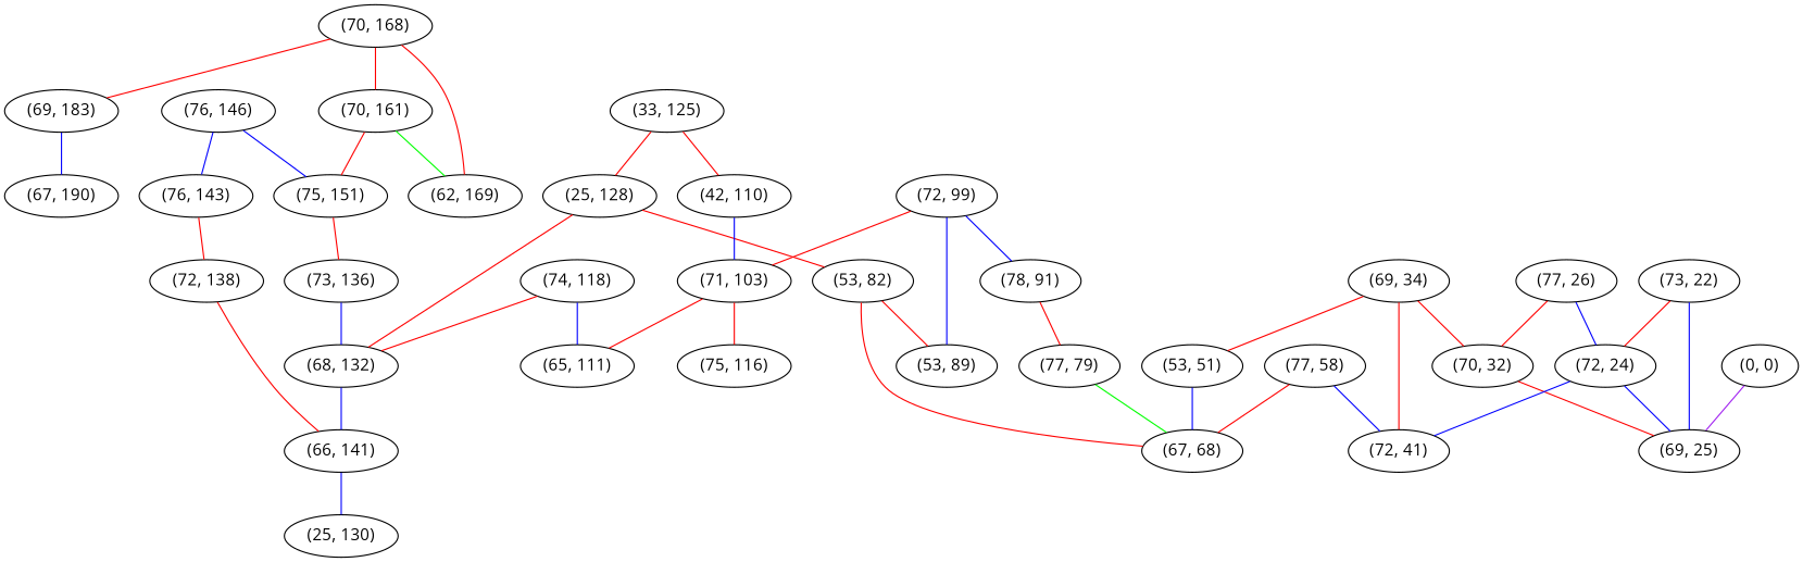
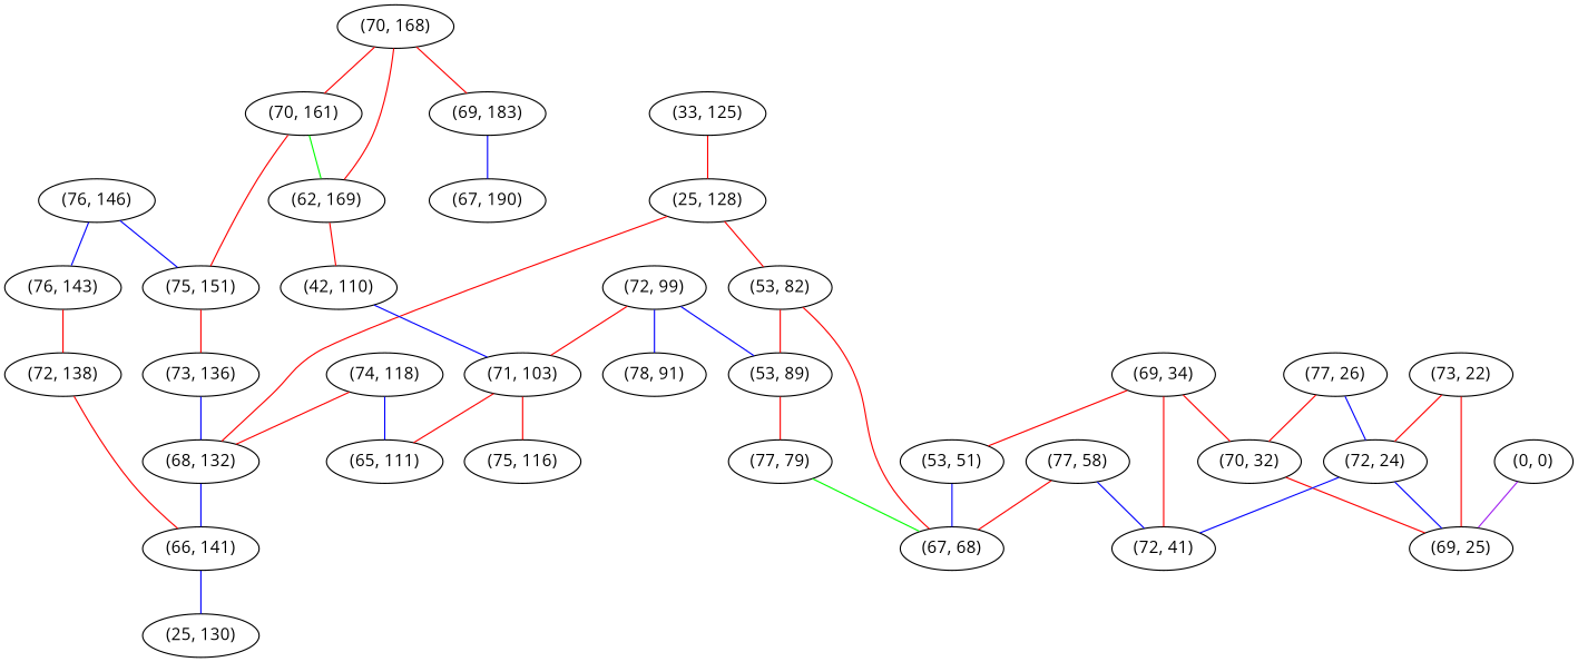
  graph {
    fontname="Open Sans"
    node [fontname="Open Sans"]
    edge [color=red fontname="Open Sans" weight=1]
    "(72, 99)"
    "(71, 103)"
    "(78, 91)"
    "(53, 89)"
    "(75, 116)"
    "(65, 111)"
    "(77, 79)"
    "(70, 168)"
    "(70, 161)"
    "(69, 183)"
    "(62, 169)"
    "(75, 151)"
    "(67, 190)"
    "(73, 136)"
    "(76, 146)"
    "(76, 143)"
    "(72, 138)"
    "(74, 118)"
    "(68, 132)"
    "(33, 125)"
    "(25, 128)"
    "(42, 110)"
    "(53, 82)"
    "(69, 34)"
    "(53, 51)"
    "(70, 32)"
    "(72, 41)"
    "(67, 68)"
    "(69, 25)"
    "(66, 141)"
    "(25, 130)"
    "(0, 0)"
    "(73, 22)"
    "(72, 24)"
    "(77, 26)"
    "(77, 58)"
    "(72, 99)" -- "(71, 103)"
    "(72, 99)" -- "(78, 91)" [color=blue weight=3]
    "(72, 99)" -- "(53, 89)" [color=blue weight=3]
    "(71, 103)" -- "(75, 116)"
    "(71, 103)" -- "(65, 111)"
-   "(78, 91)" -- "(77, 79)"
+   "(53, 89)" -- "(77, 79)"
    "(77, 79)" -- "(67, 68)" [color=green weight=2]
    "(70, 168)" -- "(70, 161)"
    "(70, 168)" -- "(69, 183)"
    "(70, 168)" -- "(62, 169)"
    "(70, 161)" -- "(62, 169)" [color=green weight=2]
    "(70, 161)" -- "(75, 151)"
    "(69, 183)" -- "(67, 190)" [color=blue weight=3]
    "(75, 151)" -- "(73, 136)"
    "(73, 136)" -- "(68, 132)" [color=blue weight=3]
    "(76, 146)" -- "(75, 151)" [color=blue weight=3]
    "(76, 146)" -- "(76, 143)" [color=blue weight=3]
    "(76, 143)" -- "(72, 138)"
    "(72, 138)" -- "(66, 141)"
    "(74, 118)" -- "(65, 111)" [color=blue weight=3]
    "(74, 118)" -- "(68, 132)"
    "(68, 132)" -- "(66, 141)" [color=blue weight=3]
    "(33, 125)" -- "(25, 128)"
-   "(33, 125)" -- "(42, 110)"
+   "(62, 169)" -- "(42, 110)"
    "(25, 128)" -- "(68, 132)"
    "(25, 128)" -- "(53, 82)"
    "(42, 110)" -- "(71, 103)" [color=blue weight=3]
    "(53, 82)" -- "(53, 89)"
    "(53, 82)" -- "(67, 68)"
    "(69, 34)" -- "(53, 51)"
    "(69, 34)" -- "(70, 32)"
    "(69, 34)" -- "(72, 41)"
    "(53, 51)" -- "(67, 68)" [color=blue weight=3]
    "(70, 32)" -- "(69, 25)"
    "(66, 141)" -- "(25, 130)" [color=blue weight=3]
    "(0, 0)" -- "(69, 25)" [color=purple weight=4]
-   "(73, 22)" -- "(69, 25)" [color=blue weight=3]
+   "(73, 22)" -- "(69, 25)" [weight=3]
    "(73, 22)" -- "(72, 24)"
    "(72, 24)" -- "(72, 41)" [color=blue weight=3]
    "(72, 24)" -- "(69, 25)" [color=blue weight=3]
    "(77, 26)" -- "(70, 32)"
    "(77, 26)" -- "(72, 24)" [color=blue weight=3]
    "(77, 58)" -- "(72, 41)" [color=blue weight=3]
    "(77, 58)" -- "(67, 68)"
  }
